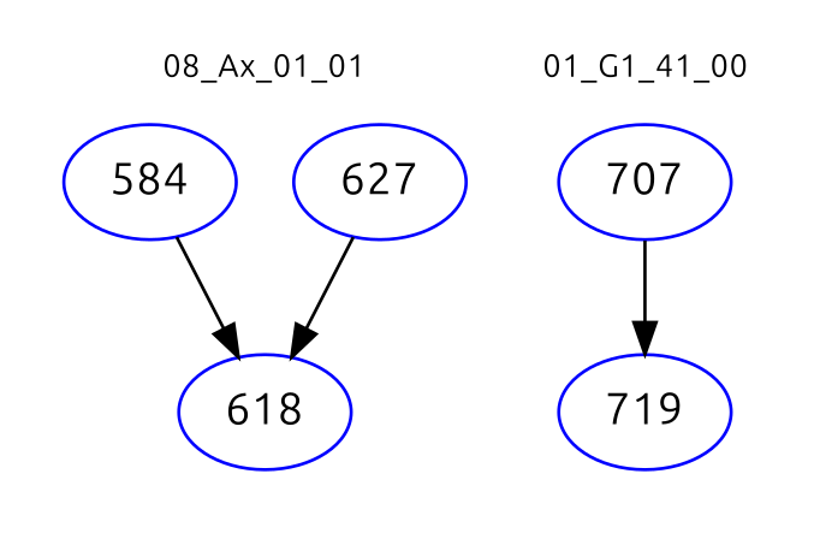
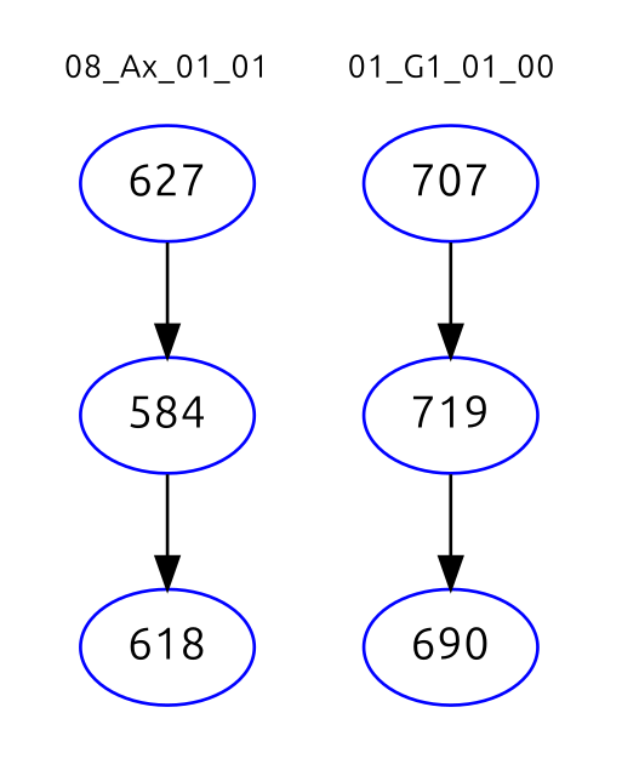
  digraph {
    fontname=Ubuntu
    node [color=blue fontname=Ubuntu]
    edge [color=black fontname=Ubuntu]
    n1 [label=627]
    n2 [label=618]
    n3 [label=584]
    n4 [label=707]
    n5 [label=719]
+   n6 [label=690]
    subgraph cluster_1 {
      color=white
      fontsize=10
      label="08_Ax_01_01"
      n1
      n2
      n3
    }
    subgraph cluster_2 {
      color=white
      fontsize=10
-     label="01_G1_41_00"
+     label="01_G1_01_00"
      n4
      n5
+     n6
    }
-   n1 -> n2
+   n1 -> n3
    n3 -> n2
    n4 -> n5
+   n5 -> n6
  }
